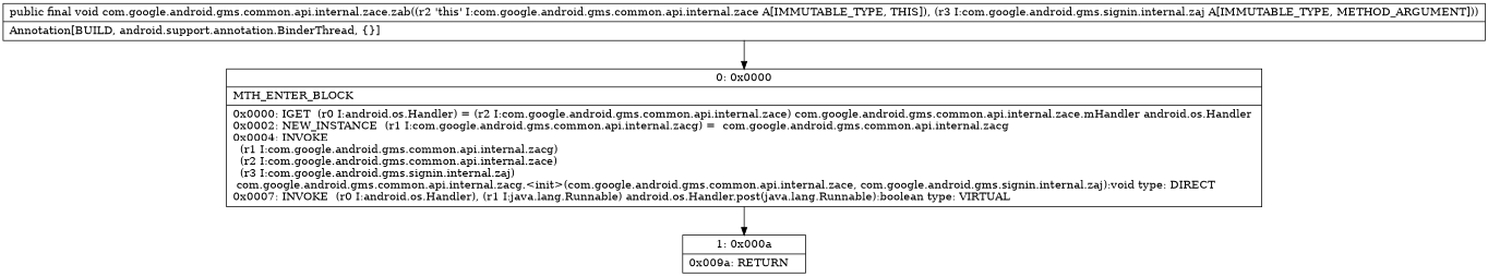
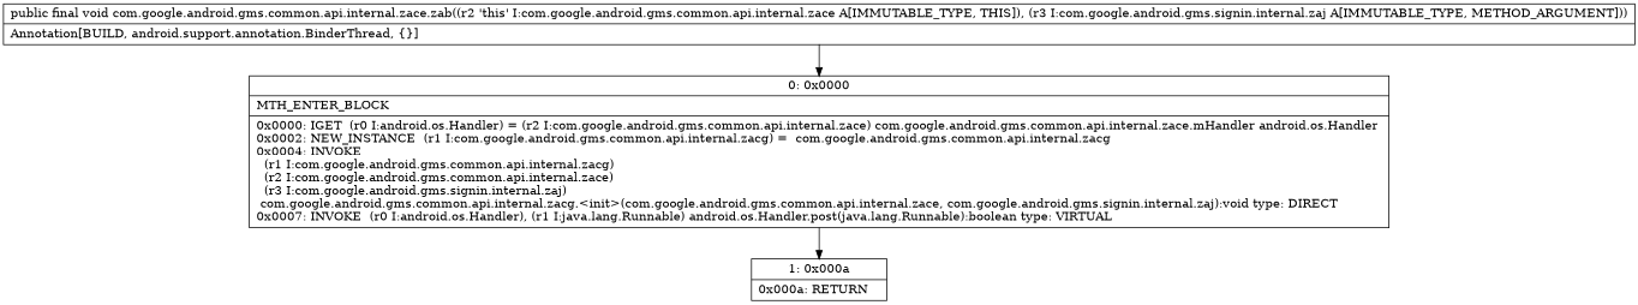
  digraph {
    node [shape=record]
    n1 [label="{0\:\ 0x0000|MTH_ENTER_BLOCK\l|0x0000: IGET  (r0 I:android.os.Handler) = (r2 I:com.google.android.gms.common.api.internal.zace) com.google.android.gms.common.api.internal.zace.mHandler android.os.Handler \l0x0002: NEW_INSTANCE  (r1 I:com.google.android.gms.common.api.internal.zacg) =  com.google.android.gms.common.api.internal.zacg \l0x0004: INVOKE  \l  (r1 I:com.google.android.gms.common.api.internal.zacg)\l  (r2 I:com.google.android.gms.common.api.internal.zace)\l  (r3 I:com.google.android.gms.signin.internal.zaj)\l com.google.android.gms.common.api.internal.zacg.\<init\>(com.google.android.gms.common.api.internal.zace, com.google.android.gms.signin.internal.zaj):void type: DIRECT \l0x0007: INVOKE  (r0 I:android.os.Handler), (r1 I:java.lang.Runnable) android.os.Handler.post(java.lang.Runnable):boolean type: VIRTUAL \l}"]
-   n2 [label="{1\:\ 0x000a|0x009a: RETURN   \l}"]
+   n2 [label="{1\:\ 0x000a|0x000a: RETURN   \l}"]
    n3 [label="{public final void com.google.android.gms.common.api.internal.zace.zab((r2 'this' I:com.google.android.gms.common.api.internal.zace A[IMMUTABLE_TYPE, THIS]), (r3 I:com.google.android.gms.signin.internal.zaj A[IMMUTABLE_TYPE, METHOD_ARGUMENT]))  | Annotation[BUILD, android.support.annotation.BinderThread, \{\}]\l}"]
    n1 -> n2
    n3 -> n1
  }
